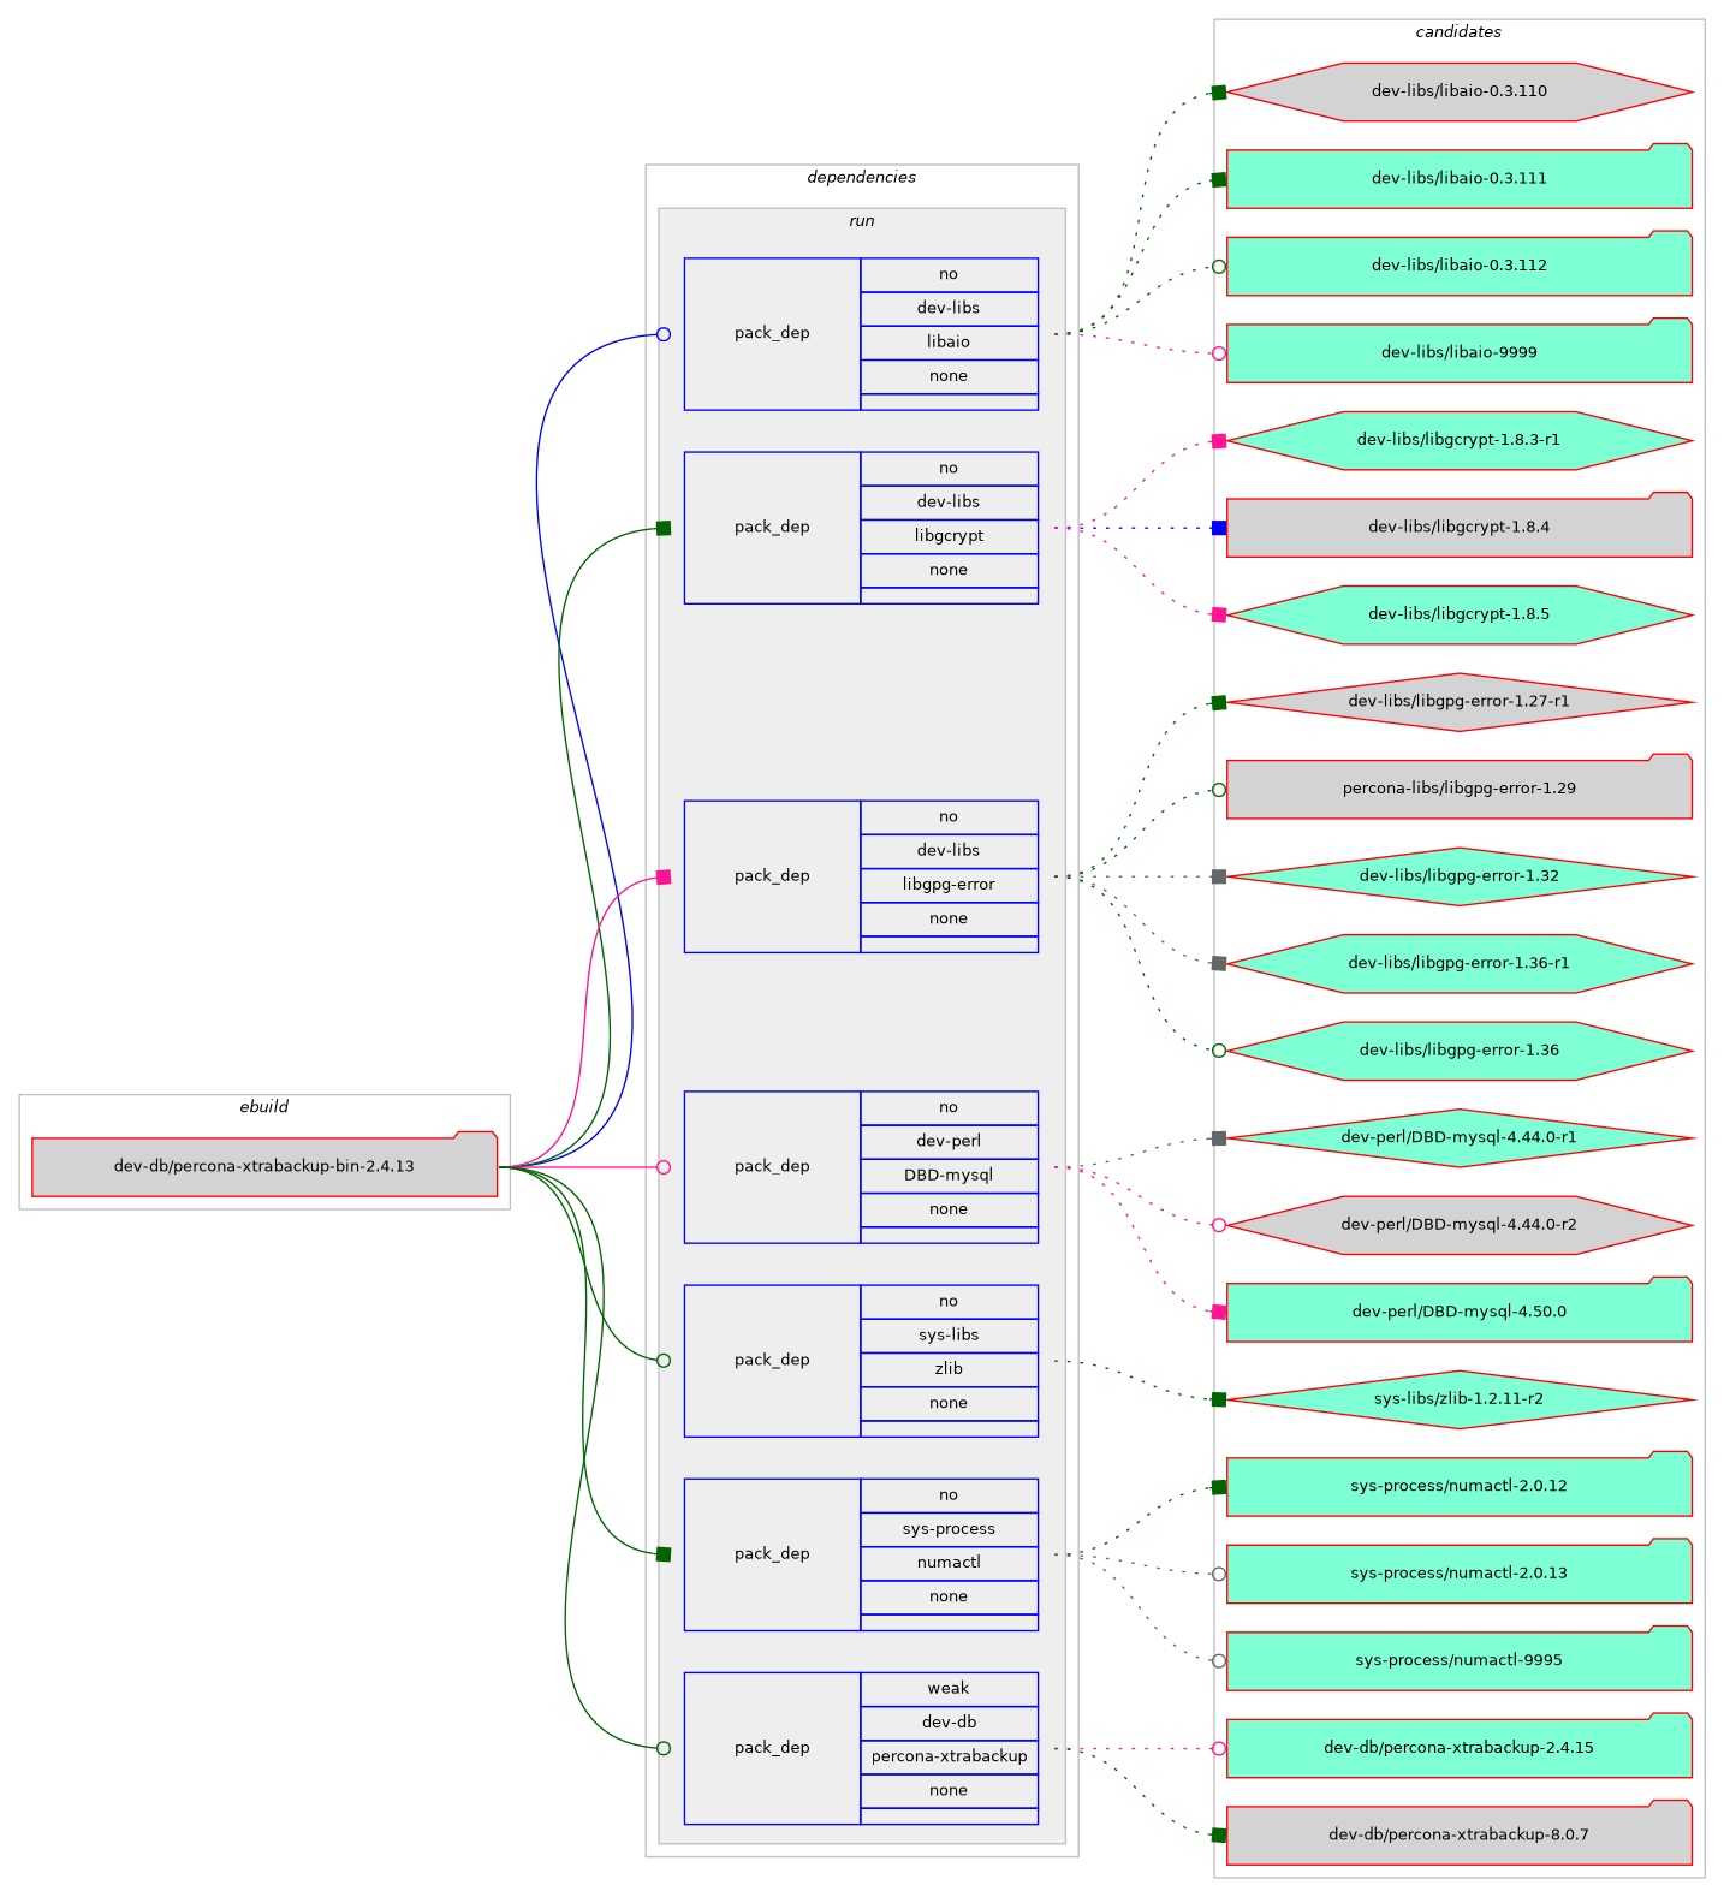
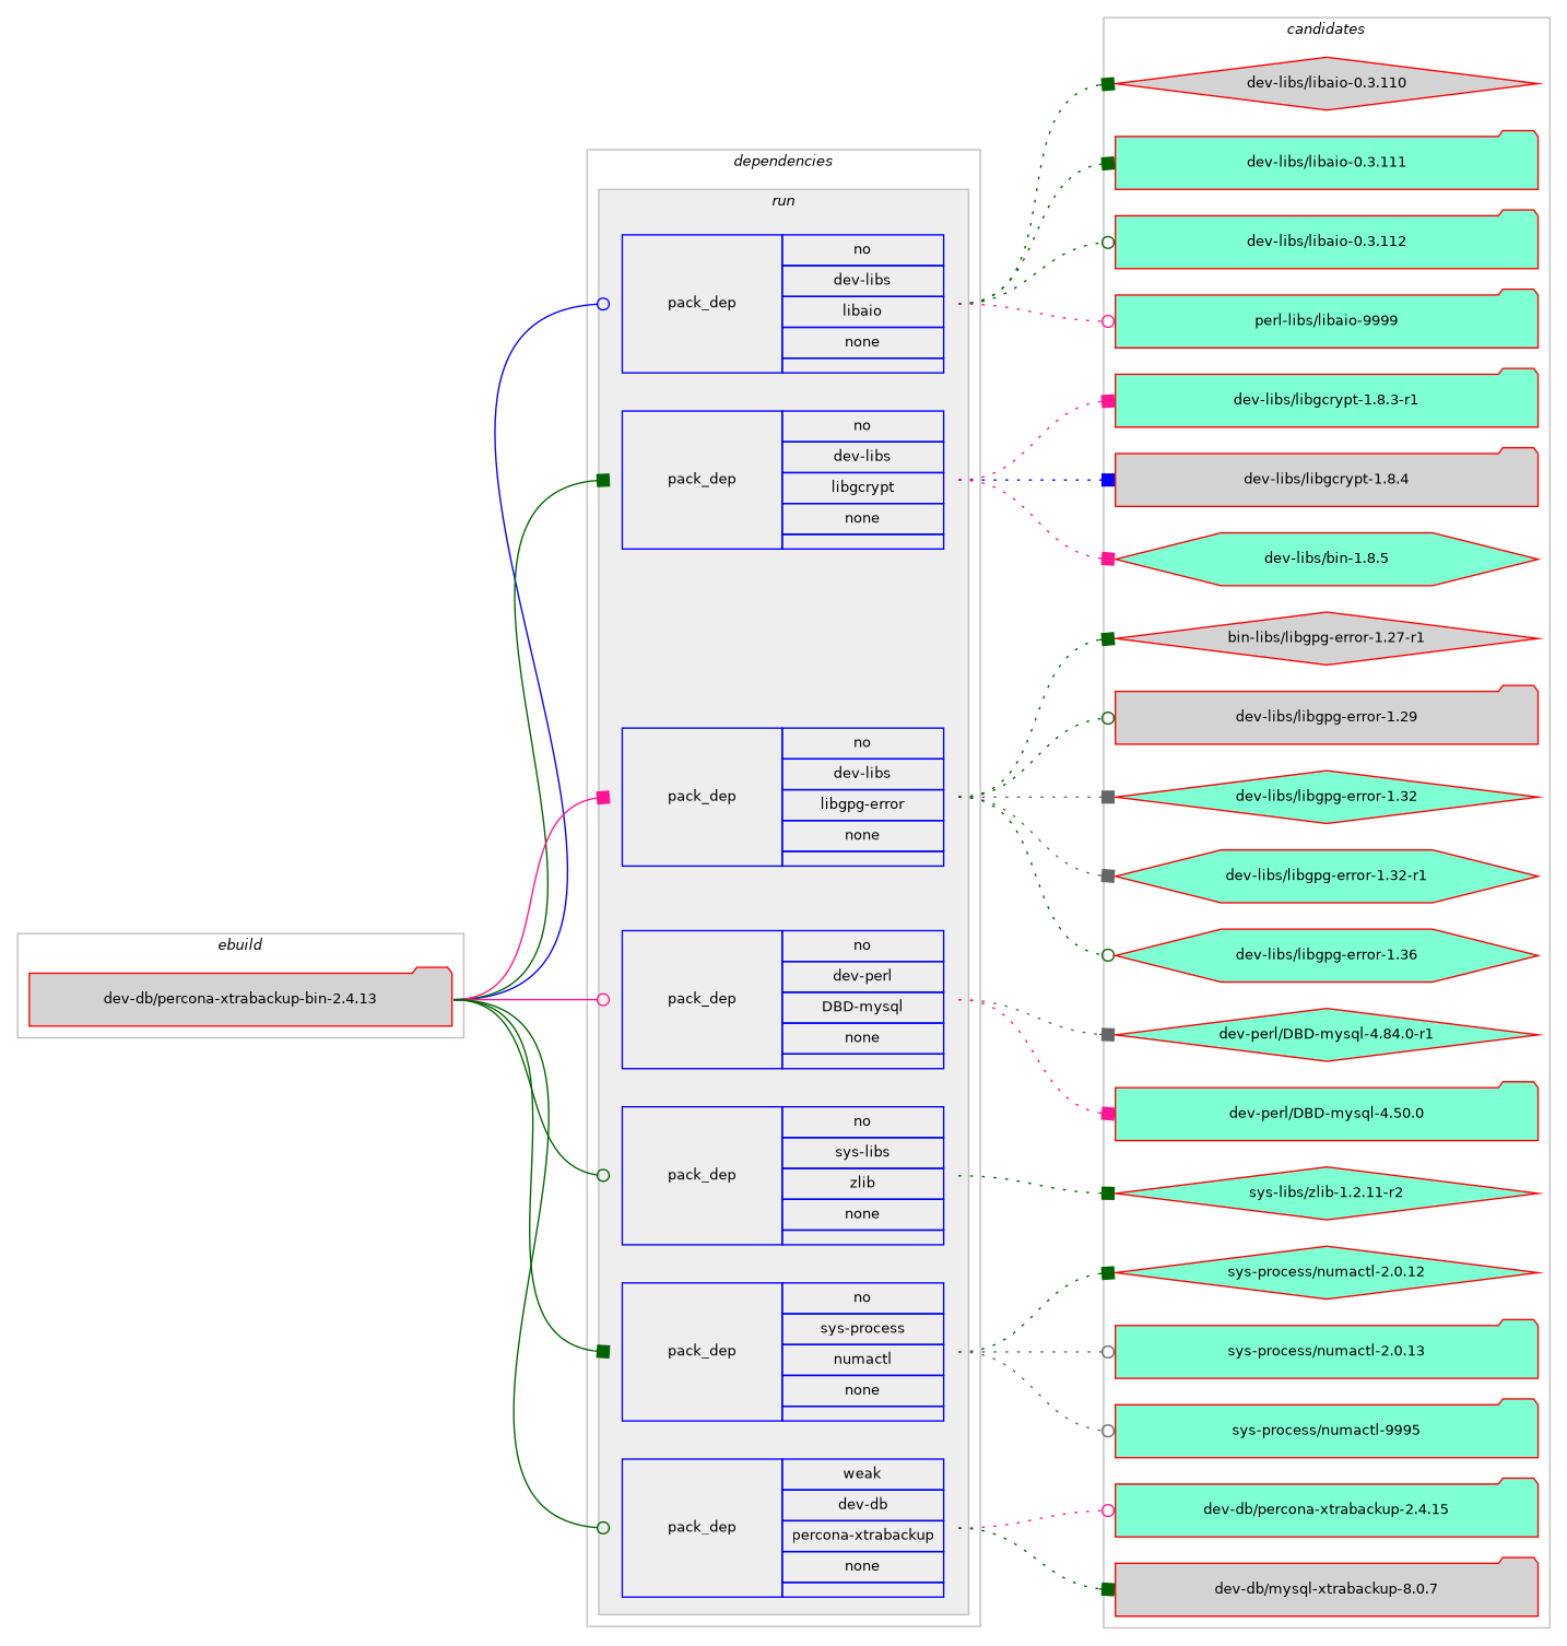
  digraph {
    compound=true
    concentrate=true
    fontname=Helvetica
    fontsize=10
    newrank=true
    rankdir=LR
    ranksep=1.5
    node [color=red fillcolor=aquamarine fontname=Helvetica fontsize=10 shape=folder style=filled]
    edge [arrowhead=box color=darkgreen headport=w style=dotted tailport=e weight=100]
    n1 [fillcolor=lightgrey label="dev-db/percona-xtrabackup-bin-2.4.13" width=4]
    n2 [color=blue label=<<TABLE BORDER="0" CELLBORDER="1" CELLSPACING="0" CELLPADDING="4" WIDTH="220"><TR><TD ROWSPAN="6" CELLPADDING="30">pack_dep</TD></TR><TR><TD WIDTH="110">no</TD></TR><TR><TD>dev-libs</TD></TR><TR><TD>libaio</TD></TR><TR><TD>none</TD></TR><TR><TD></TD></TR></TABLE>> shape=none fillcolor="" style=""]
    n3 [color=blue label=<<TABLE BORDER="0" CELLBORDER="1" CELLSPACING="0" CELLPADDING="4" WIDTH="220"><TR><TD ROWSPAN="6" CELLPADDING="30">pack_dep</TD></TR><TR><TD WIDTH="110">no</TD></TR><TR><TD>dev-libs</TD></TR><TR><TD>libgcrypt</TD></TR><TR><TD>none</TD></TR><TR><TD></TD></TR></TABLE>> shape=none fillcolor="" style=""]
    n4 [color=blue label=<<TABLE BORDER="0" CELLBORDER="1" CELLSPACING="0" CELLPADDING="4" WIDTH="220"><TR><TD ROWSPAN="6" CELLPADDING="30">pack_dep</TD></TR><TR><TD WIDTH="110">no</TD></TR><TR><TD>dev-libs</TD></TR><TR><TD>libgpg-error</TD></TR><TR><TD>none</TD></TR><TR><TD></TD></TR></TABLE>> shape=none fillcolor="" style=""]
    n5 [color=blue label=<<TABLE BORDER="0" CELLBORDER="1" CELLSPACING="0" CELLPADDING="4" WIDTH="220"><TR><TD ROWSPAN="6" CELLPADDING="30">pack_dep</TD></TR><TR><TD WIDTH="110">no</TD></TR><TR><TD>dev-perl</TD></TR><TR><TD>DBD-mysql</TD></TR><TR><TD>none</TD></TR><TR><TD></TD></TR></TABLE>> shape=none fillcolor="" style=""]
    n6 [color=blue label=<<TABLE BORDER="0" CELLBORDER="1" CELLSPACING="0" CELLPADDING="4" WIDTH="220"><TR><TD ROWSPAN="6" CELLPADDING="30">pack_dep</TD></TR><TR><TD WIDTH="110">no</TD></TR><TR><TD>sys-libs</TD></TR><TR><TD>zlib</TD></TR><TR><TD>none</TD></TR><TR><TD></TD></TR></TABLE>> shape=none fillcolor="" style=""]
    n7 [color=blue label=<<TABLE BORDER="0" CELLBORDER="1" CELLSPACING="0" CELLPADDING="4" WIDTH="220"><TR><TD ROWSPAN="6" CELLPADDING="30">pack_dep</TD></TR><TR><TD WIDTH="110">no</TD></TR><TR><TD>sys-process</TD></TR><TR><TD>numactl</TD></TR><TR><TD>none</TD></TR><TR><TD></TD></TR></TABLE>> shape=none fillcolor="" style=""]
    n8 [color=blue label=<<TABLE BORDER="0" CELLBORDER="1" CELLSPACING="0" CELLPADDING="4" WIDTH="220"><TR><TD ROWSPAN="6" CELLPADDING="30">pack_dep</TD></TR><TR><TD WIDTH="110">weak</TD></TR><TR><TD>dev-db</TD></TR><TR><TD>percona-xtrabackup</TD></TR><TR><TD>none</TD></TR><TR><TD></TD></TR></TABLE>> shape=none fillcolor="" style=""]
-   n9 [fillcolor=lightgrey label="dev-libs/libaio-0.3.110" shape=hexagon width=4]
+   n9 [fillcolor=lightgrey label="dev-libs/libaio-0.3.110" shape=diamond width=4]
    n10 [label="dev-libs/libaio-0.3.111" width=4]
    n11 [label="dev-libs/libaio-0.3.112" width=4]
-   n12 [label="dev-libs/libaio-9999" width=4]
-   n13 [label="dev-libs/libgcrypt-1.8.3-r1" shape=hexagon width=4]
+   n12 [label="perl-libs/libaio-9999" width=4]
+   n13 [label="dev-libs/libgcrypt-1.8.3-r1" width=4]
    n14 [fillcolor=lightgrey label="dev-libs/libgcrypt-1.8.4" width=4]
-   n15 [label="dev-libs/libgcrypt-1.8.5" shape=hexagon width=4]
-   n16 [fillcolor=lightgrey label="dev-libs/libgpg-error-1.27-r1" shape=diamond width=4]
-   n17 [fillcolor=lightgrey label="percona-libs/libgpg-error-1.29" width=4]
+   n15 [label="dev-libs/bin-1.8.5" shape=hexagon width=4]
+   n16 [fillcolor=lightgrey label="bin-libs/libgpg-error-1.27-r1" shape=diamond width=4]
+   n17 [fillcolor=lightgrey label="dev-libs/libgpg-error-1.29" width=4]
    n18 [label="dev-libs/libgpg-error-1.32" shape=diamond width=4]
-   n19 [label="dev-libs/libgpg-error-1.36-r1" shape=hexagon width=4]
+   n19 [label="dev-libs/libgpg-error-1.32-r1" shape=hexagon width=4]
    n20 [label="dev-libs/libgpg-error-1.36" shape=hexagon width=4]
-   n21 [label="dev-perl/DBD-mysql-4.44.0-r1" shape=diamond width=4]
-   n22 [fillcolor=lightgrey label="dev-perl/DBD-mysql-4.44.0-r2" shape=hexagon width=4]
+   n21 [label="dev-perl/DBD-mysql-4.84.0-r1" shape=diamond width=4]
    n23 [label="dev-perl/DBD-mysql-4.50.0" width=4]
    n24 [label="sys-libs/zlib-1.2.11-r2" shape=diamond width=4]
-   n25 [label="sys-process/numactl-2.0.12" width=4]
+   n25 [label="sys-process/numactl-2.0.12" shape=diamond width=4]
    n26 [label="sys-process/numactl-2.0.13" width=4]
    n27 [label="sys-process/numactl-9995" width=4]
    n28 [label="dev-db/percona-xtrabackup-2.4.15" width=4]
-   n29 [fillcolor=lightgrey label="dev-db/percona-xtrabackup-8.0.7" width=4]
+   n29 [fillcolor=lightgrey label="dev-db/mysql-xtrabackup-8.0.7" width=4]
    subgraph cluster_1 {
      color=gray
      label=<<i>dependencies</i>>
      subgraph cluster_2 {
        color=gray
        fillcolor="#eeeeee"
        label=<<i>compile</i>>
        style=filled
      }
      subgraph cluster_3 {
        color=gray
        fillcolor="#eeeeee"
        label=<<i>compile and run</i>>
        style=filled
      }
      subgraph cluster_4 {
        color=gray
        fillcolor="#eeeeee"
        label=<<i>run</i>>
        style=filled
        subgraph sub_5 {
          color=gray
          fillcolor="#eeeeee"
          label=<<i>run</i>>
          style=filled
          n2
        }
        subgraph sub_6 {
          color=gray
          fillcolor="#eeeeee"
          label=<<i>run</i>>
          style=filled
          n3
        }
        subgraph sub_7 {
          color=gray
          fillcolor="#eeeeee"
          label=<<i>run</i>>
          style=filled
          n4
        }
        subgraph sub_8 {
          color=gray
          fillcolor="#eeeeee"
          label=<<i>run</i>>
          style=filled
          n5
        }
        subgraph sub_9 {
          color=gray
          fillcolor="#eeeeee"
          label=<<i>run</i>>
          style=filled
          n6
        }
        subgraph sub_10 {
          color=gray
          fillcolor="#eeeeee"
          label=<<i>run</i>>
          style=filled
          n7
        }
        subgraph sub_11 {
          color=gray
          fillcolor="#eeeeee"
          label=<<i>run</i>>
          style=filled
          n8
        }
      }
    }
    subgraph cluster_12 {
      color=gray
      label=<<i>ebuild</i>>
      rank=same
      n1
    }
    subgraph cluster_13 {
      color=gray
      label=<<i>candidates</i>>
      rank=same
      subgraph sub_14 {
        color=black
        label=<<i>candidates</i>>
        nodesep=1
        rank=same
        n9
        n10
        n11
        n12
      }
      subgraph sub_15 {
        color=black
        label=<<i>candidates</i>>
        nodesep=1
        rank=same
        n13
        n14
        n15
      }
      subgraph sub_16 {
        color=black
        label=<<i>candidates</i>>
        nodesep=1
        rank=same
        n16
        n17
        n18
        n19
        n20
      }
      subgraph sub_17 {
        color=black
        label=<<i>candidates</i>>
        nodesep=1
        rank=same
        n21
-       n22
        n23
      }
      subgraph sub_18 {
        color=black
        label=<<i>candidates</i>>
        nodesep=1
        rank=same
        n24
      }
      subgraph sub_19 {
        color=black
        label=<<i>candidates</i>>
        nodesep=1
        rank=same
        n25
        n26
        n27
      }
      subgraph sub_20 {
        color=black
        label=<<i>candidates</i>>
        nodesep=1
        rank=same
        n28
        n29
      }
    }
    n1 -> n2 [arrowhead=odot color=blue style=solid weight=20]
    n1 -> n3 [style=solid weight=20]
    n1 -> n4 [color=deeppink style=solid weight=20]
    n1 -> n5 [arrowhead=odot color=deeppink style=solid weight=20]
    n1 -> n6 [arrowhead=odot style=solid weight=20]
    n1 -> n7 [style=solid weight=20]
    n1 -> n8 [arrowhead=odot style=solid weight=20]
    n2 -> n9
    n2 -> n10
    n2 -> n11 [arrowhead=odot]
    n2 -> n12 [arrowhead=odot color=deeppink]
    n3 -> n13 [color=deeppink]
    n3 -> n14 [color=blue]
    n3 -> n15 [color=deeppink]
    n4 -> n16
    n4 -> n17 [arrowhead=odot]
    n4 -> n18 [color=gray40]
    n4 -> n19 [color=gray40]
    n4 -> n20 [arrowhead=odot]
    n5 -> n21 [color=gray40]
-   n5 -> n22 [arrowhead=odot color=deeppink]
    n5 -> n23 [color=deeppink]
    n6 -> n24
    n7 -> n25
    n7 -> n26 [arrowhead=odot color=gray40]
    n7 -> n27 [arrowhead=odot color=gray40]
    n8 -> n28 [arrowhead=odot color=deeppink]
    n8 -> n29
  }
